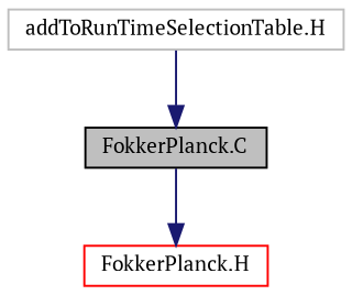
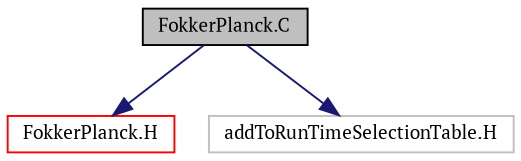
  digraph {
    fontname="PT Serif"
    node [fontname="PT Serif" fontsize=10 shape=record]
    edge [color=midnightblue fontname="PT Serif" fontsize=10 labelfontname=Helvetica labelfontsize=10 style=solid]
    n1 [color=black fillcolor=grey75 fontcolor=black height=0.2 label="FokkerPlanck.C" style=filled width=0.4]
    n2 [color=red height=0.2 label="FokkerPlanck.H" width=0.4]
    n3 [color=grey75 height=0.2 label="addToRunTimeSelectionTable.H" width=0.4]
    n1 -> n2
-   n3 -> n1
+   n1 -> n3
  }
